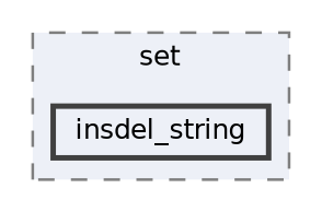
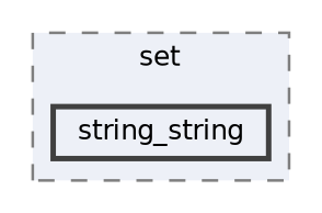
  digraph {
    compound=true
-   n1 [color=grey25 fillcolor="#edf0f7" fontname=Helvetica fontsize=10 height=0.2 label=insdel_string shape=box style="filled,bold" width=0.4]
+   n1 [color=grey25 fillcolor="#edf0f7" fontname=Helvetica fontsize=10 height=0.2 label=string_string shape=box style="filled,bold" width=0.4]
    subgraph cluster_1 {
      bgcolor="#edf0f7"
      fontname=Helvetica
      fontsize=10
      label=set
      pencolor=grey50
      style="filled,dashed"
      n1
    }
  }
